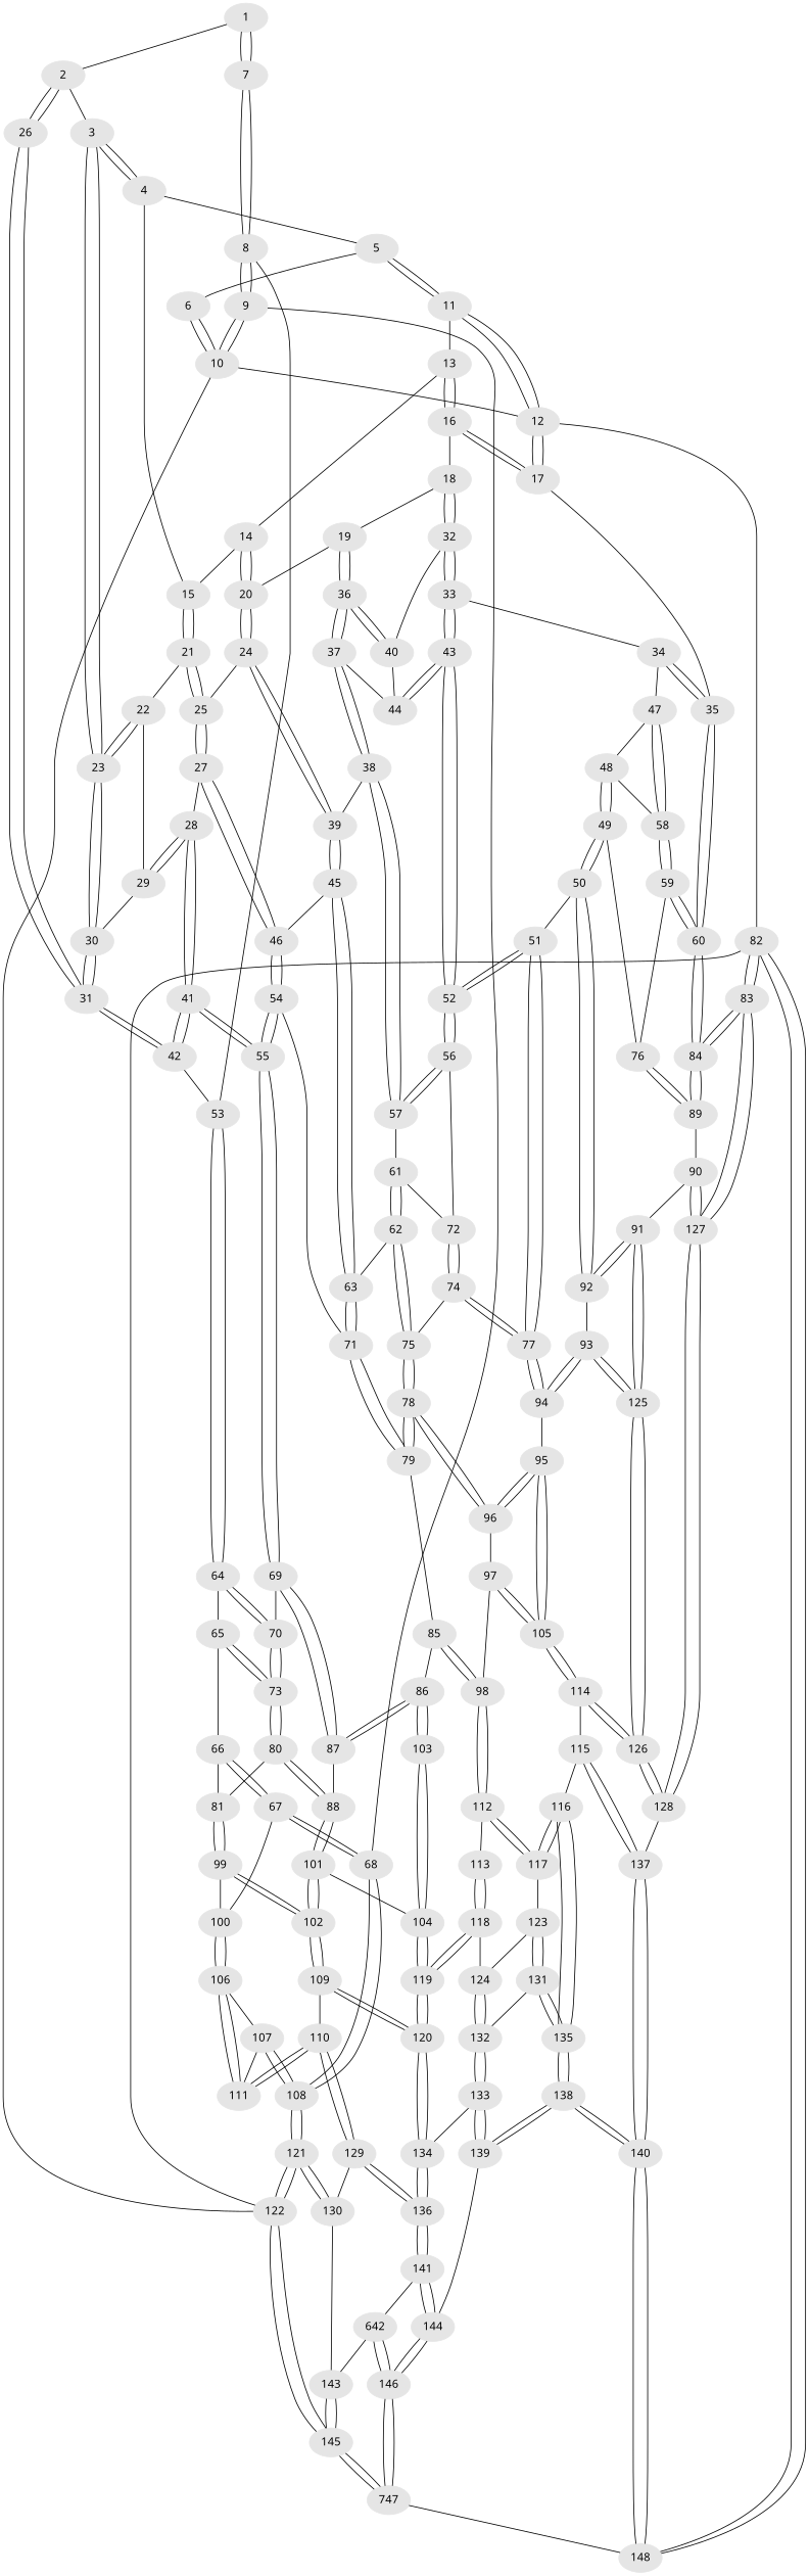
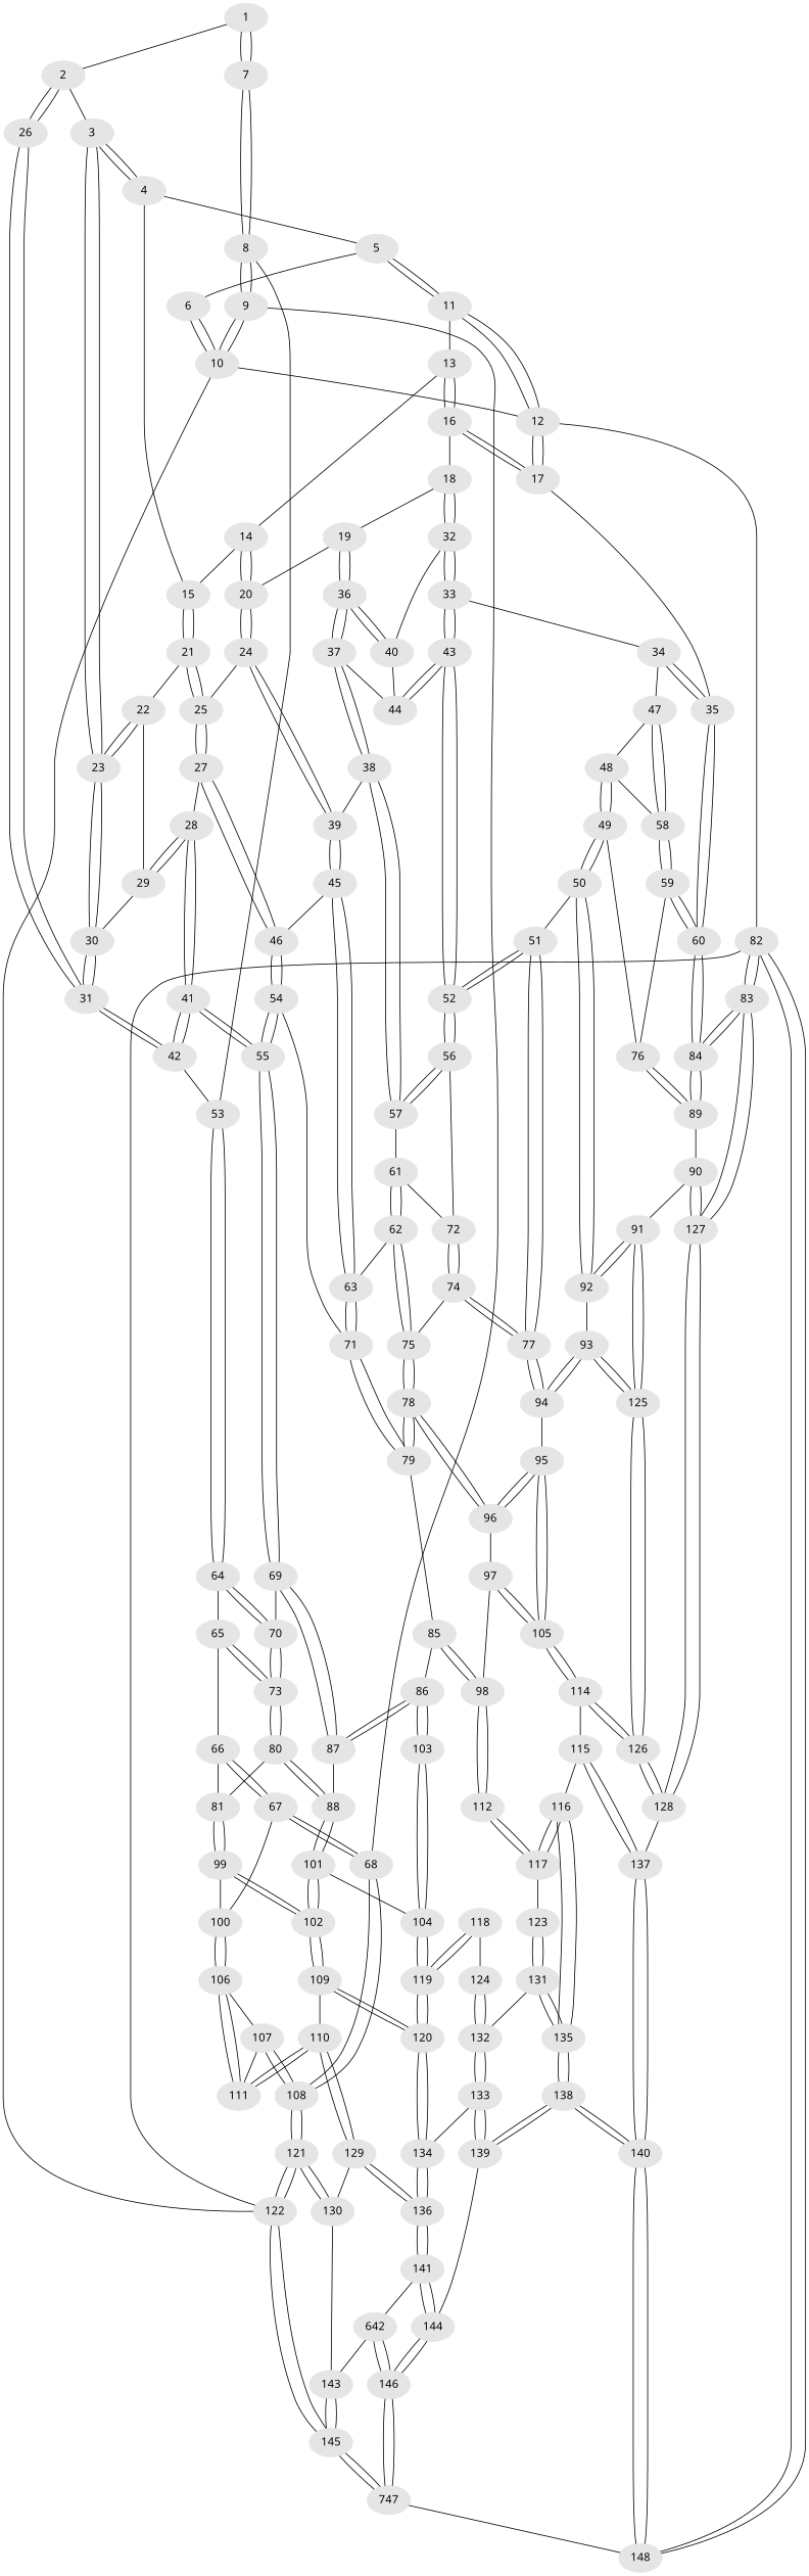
  graph {
    fontname="Noto Sans"
    node [color=gray90 fontname="Noto Sans" style=filled]
    edge [fontname="Noto Sans"]
    1
    2
    7
    3
    26
    8
    4
    23
    31
    5
    15
    30
    6
    11
    21
    10
    12
    13
    122
    9
    53
    68
    64
    108
    17
    82
    145
    14
    16
    35
    83
    148
    20
    18
    24
    22
    25
    19
    32
    60
    36
    33
    40
    37
    39
    29
    27
    45
    28
    46
    42
    41
    54
    55
    34
    43
    44
    47
    52
    48
    58
    84
    38
    57
    61
    63
    69
    56
    71
    49
    59
    50
    76
    51
    92
    89
    77
    93
    94
    72
    65
    70
    79
    87
    74
    62
    75
    78
    66
    73
    67
    81
    80
    100
    99
    106
    121
    88
    85
    96
    90
    95
    97
    86
    98
    101
    102
    127
    128
    103
    112
    104
    91
    125
    126
    105
    114
-   113
    117
    109
    107
    111
    119
    110
    120
    118
    115
    130
    129
    134
    136
    123
    124
    116
    137
    135
    140
    138
    131
    132
    143
    n142 [label=747]
    133
    141
    139
    144
    n147 [label=642]
    146
    1 -- 2
    1 -- 7
    1 -- 7
    2 -- 3
    2 -- 26
    2 -- 26
    7 -- 8
    7 -- 8
    3 -- 4
    3 -- 4
    3 -- 23
    3 -- 23
    26 -- 31
    26 -- 31
    8 -- 9
    8 -- 9
    8 -- 53
    4 -- 5
    4 -- 15
    23 -- 30
    23 -- 30
    31 -- 42
    31 -- 42
    5 -- 6
    5 -- 11
    5 -- 11
    15 -- 21
    15 -- 21
    30 -- 31
    30 -- 31
    6 -- 10
    6 -- 10
    11 -- 12
    11 -- 12
    11 -- 13
    21 -- 22
    21 -- 25
    21 -- 25
    10 -- 12
    10 -- 122
    12 -- 17
    12 -- 17
    12 -- 82
    13 -- 14
    13 -- 16
    13 -- 16
    122 -- 145
    122 -- 145
    9 -- 10
    9 -- 10
    9 -- 68
    53 -- 64
    53 -- 64
    68 -- 108
    68 -- 108
    64 -- 65
    64 -- 70
    64 -- 70
    108 -- 121
    108 -- 121
    17 -- 35
    82 -- 122
    82 -- 83
    82 -- 83
    82 -- 148
    82 -- 148
    145 -- n142
    145 -- n142
    14 -- 15
    14 -- 20
    14 -- 20
    16 -- 17
    16 -- 17
    16 -- 18
    35 -- 60
    35 -- 60
    83 -- 84
    83 -- 84
    83 -- 127
    83 -- 127
    20 -- 24
    20 -- 24
    18 -- 19
    18 -- 32
    18 -- 32
    24 -- 25
    24 -- 39
    24 -- 39
    22 -- 23
    22 -- 23
    22 -- 29
    25 -- 27
    25 -- 27
    19 -- 20
    19 -- 36
    19 -- 36
    32 -- 33
    32 -- 33
    32 -- 40
    60 -- 84
    60 -- 84
    36 -- 40
    36 -- 40
    36 -- 37
    36 -- 37
    33 -- 34
    33 -- 43
    33 -- 43
    40 -- 44
    37 -- 44
    37 -- 38
    37 -- 38
    39 -- 45
    39 -- 45
    29 -- 30
    27 -- 28
    27 -- 46
    27 -- 46
    45 -- 46
    45 -- 63
    45 -- 63
    28 -- 29
    28 -- 29
    28 -- 41
    28 -- 41
    46 -- 54
    46 -- 54
    42 -- 53
    41 -- 42
    41 -- 42
    41 -- 55
    41 -- 55
    54 -- 55
    54 -- 55
    54 -- 71
    55 -- 69
    55 -- 69
    34 -- 35
    34 -- 35
    34 -- 47
    43 -- 44
    43 -- 44
    43 -- 52
    43 -- 52
    47 -- 48
    47 -- 58
    47 -- 58
    52 -- 56
    52 -- 56
    48 -- 58
    48 -- 49
    48 -- 49
    58 -- 59
    58 -- 59
    84 -- 89
    84 -- 89
    38 -- 39
    38 -- 57
    38 -- 57
    57 -- 61
    61 -- 72
    61 -- 62
    61 -- 62
    63 -- 71
    63 -- 71
    69 -- 70
    69 -- 87
    69 -- 87
    56 -- 57
    56 -- 57
    56 -- 72
    71 -- 79
    71 -- 79
    49 -- 50
    49 -- 50
    49 -- 76
    59 -- 60
    59 -- 60
    59 -- 76
    50 -- 51
    50 -- 92
    50 -- 92
    76 -- 89
    76 -- 89
    51 -- 52
    51 -- 52
    51 -- 77
    51 -- 77
    92 -- 93
    89 -- 90
    77 -- 94
    77 -- 94
    93 -- 94
    93 -- 94
    93 -- 125
    93 -- 125
    94 -- 95
    72 -- 74
    72 -- 74
    65 -- 66
    65 -- 73
    65 -- 73
    70 -- 73
    70 -- 73
    79 -- 85
    87 -- 88
    74 -- 77
    74 -- 77
    74 -- 75
    62 -- 63
    62 -- 75
    62 -- 75
    75 -- 78
    75 -- 78
    78 -- 79
    78 -- 79
    78 -- 96
    78 -- 96
    66 -- 67
    66 -- 67
    66 -- 81
    73 -- 80
    73 -- 80
    67 -- 68
    67 -- 68
    67 -- 100
    81 -- 99
    81 -- 99
    80 -- 81
    80 -- 88
    80 -- 88
    100 -- 106
    100 -- 106
    99 -- 100
    99 -- 102
    99 -- 102
    106 -- 107
    106 -- 111
    106 -- 111
    121 -- 122
    121 -- 122
    121 -- 130
    121 -- 130
    88 -- 101
    88 -- 101
    85 -- 86
    85 -- 98
    85 -- 98
    96 -- 97
    90 -- 127
    90 -- 127
    90 -- 91
    95 -- 96
    95 -- 96
    95 -- 105
    95 -- 105
    97 -- 98
    97 -- 105
    97 -- 105
    86 -- 87
    86 -- 87
    86 -- 103
    86 -- 103
    98 -- 112
    98 -- 112
    101 -- 102
    101 -- 102
    101 -- 104
    102 -- 109
    102 -- 109
    127 -- 128
    127 -- 128
    128 -- 137
    103 -- 104
    103 -- 104
-   112 -- 113
    112 -- 117
    112 -- 117
    104 -- 119
    104 -- 119
    91 -- 92
    91 -- 92
    91 -- 125
    91 -- 125
    125 -- 126
    125 -- 126
    126 -- 128
    126 -- 128
    105 -- 114
    105 -- 114
    114 -- 126
    114 -- 126
    114 -- 115
-   113 -- 118
-   113 -- 118
    117 -- 123
    109 -- 110
    109 -- 120
    109 -- 120
    107 -- 108
    107 -- 108
    107 -- 111
    119 -- 120
    119 -- 120
    110 -- 111
    110 -- 111
    110 -- 129
    110 -- 129
    120 -- 134
    120 -- 134
    118 -- 119
    118 -- 119
    118 -- 124
    115 -- 116
    115 -- 137
    115 -- 137
    130 -- 143
    129 -- 130
    129 -- 136
    129 -- 136
    134 -- 136
    134 -- 136
    136 -- 141
    136 -- 141
-   123 -- 124
    123 -- 131
    123 -- 131
    124 -- 132
    124 -- 132
    116 -- 117
    116 -- 117
    116 -- 135
    116 -- 135
    137 -- 140
    137 -- 140
    135 -- 138
    135 -- 138
    140 -- 148
    140 -- 148
    138 -- 140
    138 -- 140
    138 -- 139
    138 -- 139
    131 -- 135
    131 -- 135
    131 -- 132
    132 -- 133
    132 -- 133
    143 -- 145
    143 -- 145
    n142 -- 148
    133 -- 134
    133 -- 139
    133 -- 139
    141 -- 144
    141 -- 144
    141 -- n147
    139 -- 144
    144 -- 146
    144 -- 146
    n147 -- 143
    n147 -- 146
    n147 -- 146
    146 -- n142
    146 -- n142
  }
